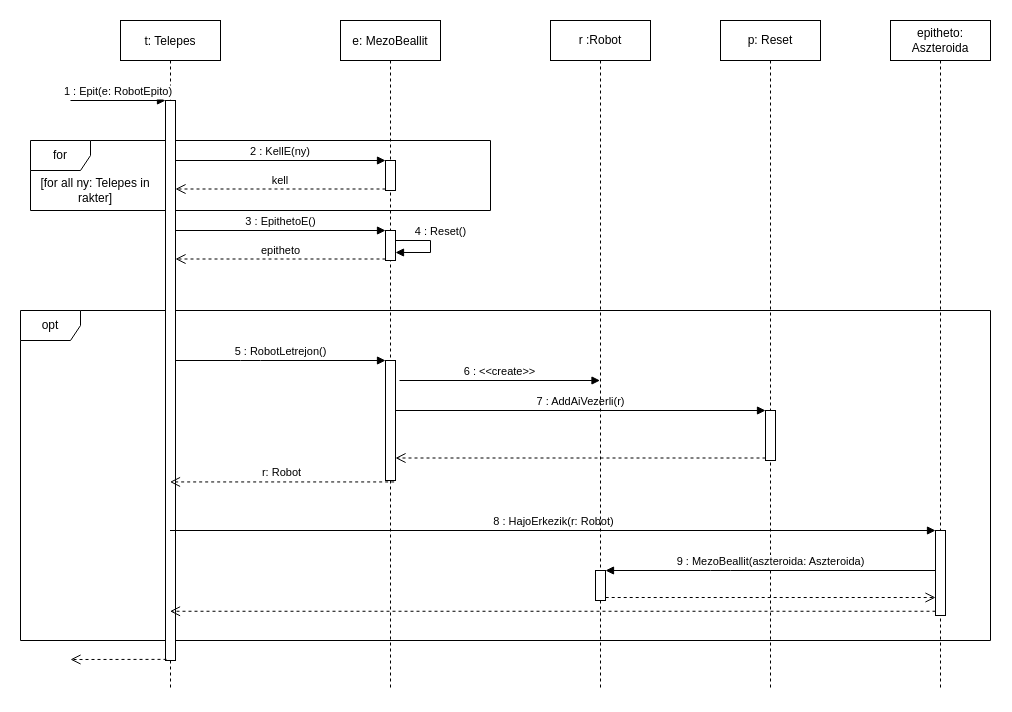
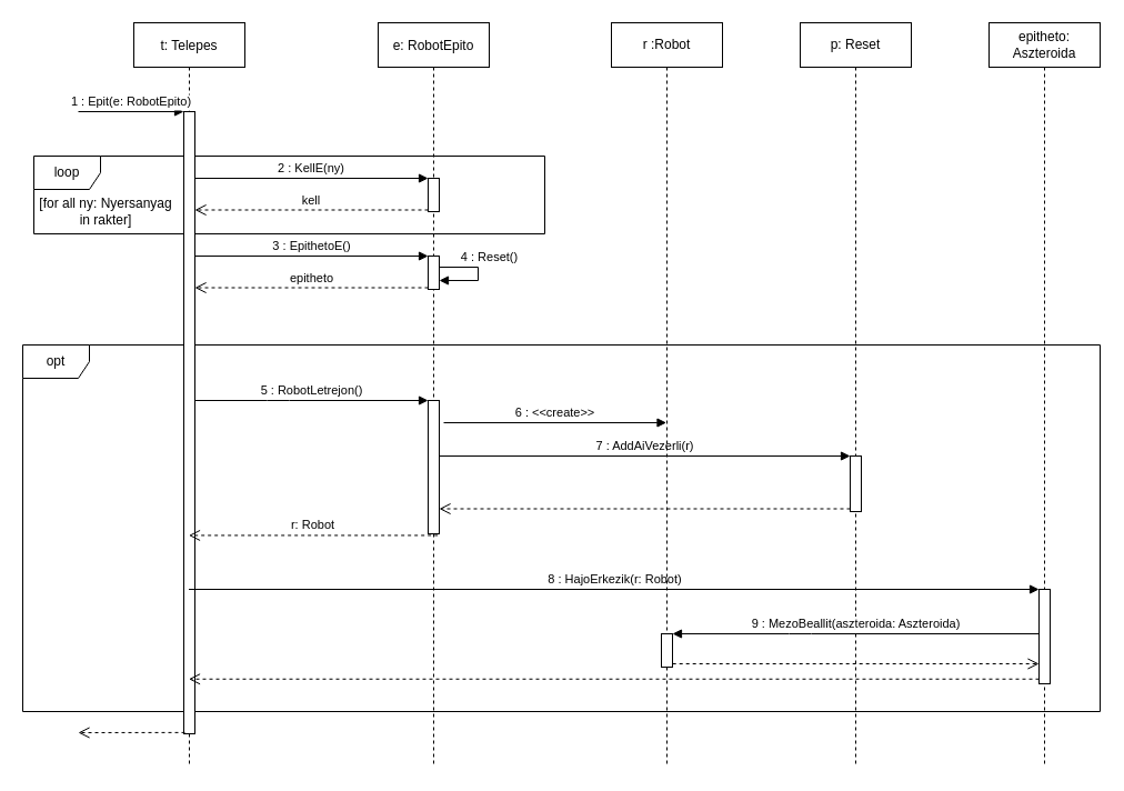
  <mxCell id="0" />
  <mxCell id="1" parent="0" />
  <mxCell id="2" value="opt" style="shape=umlFrame;whiteSpace=wrap;html=1;" parent="1" vertex="1"><mxGeometry x="20" y="310" width="970" height="330" as="geometry" /></mxCell>
  <mxCell id="3" value="3 : EpithetoE()" style="html=1;verticalAlign=bottom;endArrow=block;entryX=0;entryY=0;" parent="1" source="7" target="9" edge="1"><mxGeometry relative="1" as="geometry"><mxPoint x="170" y="200" as="sourcePoint" /></mxGeometry></mxCell>
- <mxCell id="4" value="for" style="shape=umlFrame;whiteSpace=wrap;html=1;" parent="1" vertex="1"><mxGeometry x="30" y="140" width="460" height="70" as="geometry" /></mxCell>
+ <mxCell id="4" value="loop" style="shape=umlFrame;whiteSpace=wrap;html=1;" parent="1" vertex="1"><mxGeometry x="30" y="140" width="460" height="70" as="geometry" /></mxCell>
  <mxCell id="5" value="t: Telepes" style="shape=umlLifeline;perimeter=lifelinePerimeter;container=1;collapsible=0;recursiveResize=0;rounded=0;shadow=0;strokeWidth=1;" parent="1" vertex="1"><mxGeometry x="120" y="20" width="100" height="670" as="geometry" /></mxCell>
  <mxCell id="6" value="1 : Epit(e: RobotEpito)" style="verticalAlign=bottom;startArrow=none;endArrow=block;startSize=8;shadow=0;strokeWidth=1;startFill=0;" parent="5" edge="1"><mxGeometry relative="1" as="geometry"><mxPoint x="-50" y="80" as="sourcePoint" /><mxPoint x="45" y="80" as="targetPoint" /></mxGeometry></mxCell>
  <mxCell id="7" value="" style="html=1;points=[];perimeter=orthogonalPerimeter;" parent="5" vertex="1"><mxGeometry x="45" y="80" width="10" height="560" as="geometry" /></mxCell>
- <mxCell id="8" value="e: MezoBeallit" style="shape=umlLifeline;perimeter=lifelinePerimeter;container=1;collapsible=0;recursiveResize=0;rounded=0;shadow=0;strokeWidth=1;" parent="1" vertex="1"><mxGeometry x="340" y="20" width="100" height="670" as="geometry" /></mxCell>
+ <mxCell id="8" value="e: RobotEpito" style="shape=umlLifeline;perimeter=lifelinePerimeter;container=1;collapsible=0;recursiveResize=0;rounded=0;shadow=0;strokeWidth=1;" parent="1" vertex="1"><mxGeometry x="340" y="20" width="100" height="670" as="geometry" /></mxCell>
  <mxCell id="9" value="" style="html=1;points=[];perimeter=orthogonalPerimeter;" parent="8" vertex="1"><mxGeometry x="45" y="210" width="10" height="30" as="geometry" /></mxCell>
  <mxCell id="10" value="" style="points=[];perimeter=orthogonalPerimeter;rounded=0;shadow=0;strokeWidth=1;" parent="8" vertex="1"><mxGeometry x="45" y="140" width="10" height="30" as="geometry" /></mxCell>
  <mxCell id="11" value="" style="html=1;points=[];perimeter=orthogonalPerimeter;" parent="8" vertex="1"><mxGeometry x="45" y="340" width="10" height="120" as="geometry" /></mxCell>
  <mxCell id="12" value="4 : Reset()" style="html=1;verticalAlign=bottom;endArrow=block;entryX=1;entryY=0.733;entryDx=0;entryDy=0;entryPerimeter=0;rounded=0;" parent="8" source="9" target="9" edge="1"><mxGeometry x="-0.146" y="10" relative="1" as="geometry"><mxPoint x="10" y="220" as="sourcePoint" /><mxPoint x="150" y="220" as="targetPoint" /><Array as="points"><mxPoint x="90" y="220" /><mxPoint x="90" y="232" /></Array><mxPoint as="offset" /></mxGeometry></mxCell>
  <mxCell id="13" value="kell" style="verticalAlign=bottom;endArrow=open;dashed=1;endSize=8;exitX=0;exitY=0.95;shadow=0;strokeWidth=1;" parent="1" source="10" target="7" edge="1"><mxGeometry relative="1" as="geometry"><mxPoint x="275" y="176" as="targetPoint" /></mxGeometry></mxCell>
  <mxCell id="14" value="2 : KellE(ny)" style="verticalAlign=bottom;endArrow=block;entryX=0;entryY=0;shadow=0;strokeWidth=1;" parent="1" source="7" target="10" edge="1"><mxGeometry relative="1" as="geometry"><mxPoint x="275" y="100" as="sourcePoint" /><Array as="points" /></mxGeometry></mxCell>
- <mxCell id="15" value="[for all ny: Telepes in rakter]" style="text;html=1;strokeColor=none;fillColor=none;align=center;verticalAlign=middle;whiteSpace=wrap;rounded=0;" parent="1" vertex="1"><mxGeometry x="30" y="180" width="130" height="20" as="geometry" /></mxCell>
+ <mxCell id="15" value="[for all ny: Nyersanyag in rakter]" style="text;html=1;strokeColor=none;fillColor=none;align=center;verticalAlign=middle;whiteSpace=wrap;rounded=0;" parent="1" vertex="1"><mxGeometry x="30" y="180" width="130" height="20" as="geometry" /></mxCell>
  <mxCell id="16" value="epitheto" style="html=1;verticalAlign=bottom;endArrow=open;dashed=1;endSize=8;exitX=0;exitY=0.95;" parent="1" source="9" target="7" edge="1"><mxGeometry relative="1" as="geometry"><mxPoint x="170" y="219" as="targetPoint" /></mxGeometry></mxCell>
  <mxCell id="17" value="p: Reset" style="shape=umlLifeline;perimeter=lifelinePerimeter;whiteSpace=wrap;html=1;container=1;collapsible=0;recursiveResize=0;outlineConnect=0;" parent="1" vertex="1"><mxGeometry x="720" y="20" width="100" height="670" as="geometry" /></mxCell>
  <mxCell id="18" value="" style="html=1;points=[];perimeter=orthogonalPerimeter;" parent="17" vertex="1"><mxGeometry x="45" y="390" width="10" height="50" as="geometry" /></mxCell>
  <mxCell id="19" value="7 : AddAiVezerli(r)" style="html=1;verticalAlign=bottom;endArrow=block;entryX=0;entryY=0;" parent="1" source="11" target="18" edge="1"><mxGeometry relative="1" as="geometry"><mxPoint x="550" y="100" as="sourcePoint" /><Array as="points" /></mxGeometry></mxCell>
  <mxCell id="20" value="" style="html=1;verticalAlign=bottom;endArrow=open;dashed=1;endSize=8;exitX=0;exitY=0.95;" parent="1" source="18" target="11" edge="1"><mxGeometry relative="1" as="geometry"><mxPoint x="550" y="176" as="targetPoint" /></mxGeometry></mxCell>
  <mxCell id="21" value="epitheto: Aszteroida" style="shape=umlLifeline;perimeter=lifelinePerimeter;whiteSpace=wrap;html=1;container=1;collapsible=0;recursiveResize=0;outlineConnect=0;" parent="1" vertex="1"><mxGeometry x="890" y="20" width="100" height="670" as="geometry" /></mxCell>
  <mxCell id="22" value="" style="html=1;points=[];perimeter=orthogonalPerimeter;" parent="21" vertex="1"><mxGeometry x="45" y="510" width="10" height="85" as="geometry" /></mxCell>
  <mxCell id="23" value="8 : HajoErkezik(r: Robot)" style="html=1;verticalAlign=bottom;endArrow=block;entryX=0;entryY=0;" parent="1" source="5" target="22" edge="1"><mxGeometry relative="1" as="geometry"><mxPoint x="397" y="540" as="sourcePoint" /></mxGeometry></mxCell>
  <mxCell id="24" value="" style="html=1;verticalAlign=bottom;endArrow=open;dashed=1;endSize=8;exitX=0;exitY=0.95;" parent="1" source="22" target="5" edge="1"><mxGeometry relative="1" as="geometry"><mxPoint x="395" y="611.25" as="targetPoint" /></mxGeometry></mxCell>
  <mxCell id="25" value="9 : MezoBeallit(aszteroida: Aszteroida)" style="html=1;verticalAlign=bottom;endArrow=block;" parent="1" source="22" target="30" edge="1"><mxGeometry relative="1" as="geometry"><mxPoint x="754.9" y="640" as="sourcePoint" /><mxPoint x="400" y="730" as="targetPoint" /><Array as="points"><mxPoint x="720" y="570" /></Array></mxGeometry></mxCell>
  <mxCell id="26" value="" style="html=1;verticalAlign=bottom;endArrow=open;dashed=1;endSize=8;exitX=1.02;exitY=0.9;exitDx=0;exitDy=0;exitPerimeter=0;" parent="1" source="30" target="22" edge="1"><mxGeometry relative="1" as="geometry"><mxPoint x="754.9" y="716" as="targetPoint" /><mxPoint x="400" y="749" as="sourcePoint" /></mxGeometry></mxCell>
  <mxCell id="27" value="" style="html=1;verticalAlign=bottom;endArrow=open;dashed=1;endSize=8;exitX=0.1;exitY=0.998;exitDx=0;exitDy=0;exitPerimeter=0;" parent="1" source="7" edge="1"><mxGeometry relative="1" as="geometry"><mxPoint x="160" y="740" as="sourcePoint" /><mxPoint x="70" y="659" as="targetPoint" /><Array as="points" /></mxGeometry></mxCell>
  <mxCell id="28" value="5 : RobotLetrejon()" style="html=1;verticalAlign=bottom;endArrow=block;entryX=0;entryY=0;" parent="1" source="7" target="11" edge="1"><mxGeometry relative="1" as="geometry"><mxPoint x="315" y="650" as="sourcePoint" /><Array as="points"><mxPoint x="250" y="360" /></Array></mxGeometry></mxCell>
  <mxCell id="29" value="r :Robot" style="shape=umlLifeline;perimeter=lifelinePerimeter;whiteSpace=wrap;html=1;container=1;collapsible=0;recursiveResize=0;outlineConnect=0;" parent="1" vertex="1"><mxGeometry x="550" y="20" width="100" height="670" as="geometry" /></mxCell>
  <mxCell id="30" value="" style="html=1;points=[];perimeter=orthogonalPerimeter;" parent="29" vertex="1"><mxGeometry x="45" y="550" width="10" height="30" as="geometry" /></mxCell>
  <mxCell id="31" value="6 : &amp;lt;&amp;lt;create&amp;gt;&amp;gt;" style="html=1;verticalAlign=bottom;endArrow=block;strokeColor=#000000;" parent="1" target="29" edge="1"><mxGeometry width="80" relative="1" as="geometry"><mxPoint x="399" y="380" as="sourcePoint" /><mxPoint x="630" y="430" as="targetPoint" /></mxGeometry></mxCell>
  <mxCell id="32" value="r: Robot" style="html=1;verticalAlign=bottom;endArrow=open;dashed=1;endSize=8;exitX=0.867;exitY=1.012;exitDx=0;exitDy=0;exitPerimeter=0;" edge="1" parent="1" source="11" target="5"><mxGeometry x="0.011" relative="1" as="geometry"><mxPoint x="350" y="470" as="sourcePoint" /><mxPoint x="270" y="470" as="targetPoint" /><mxPoint as="offset" /></mxGeometry></mxCell>
